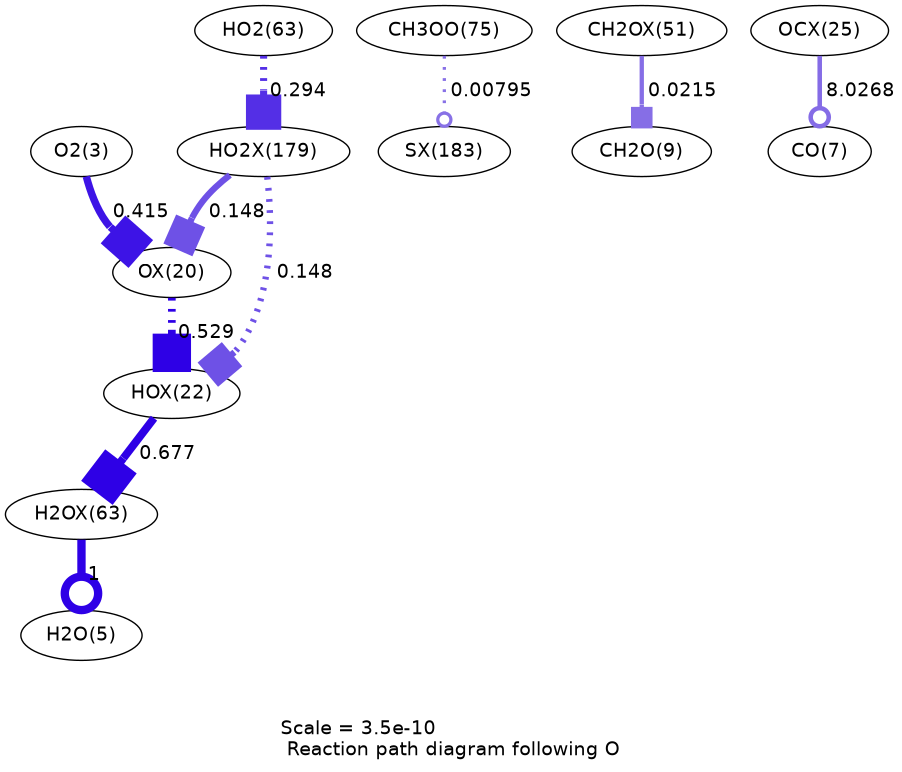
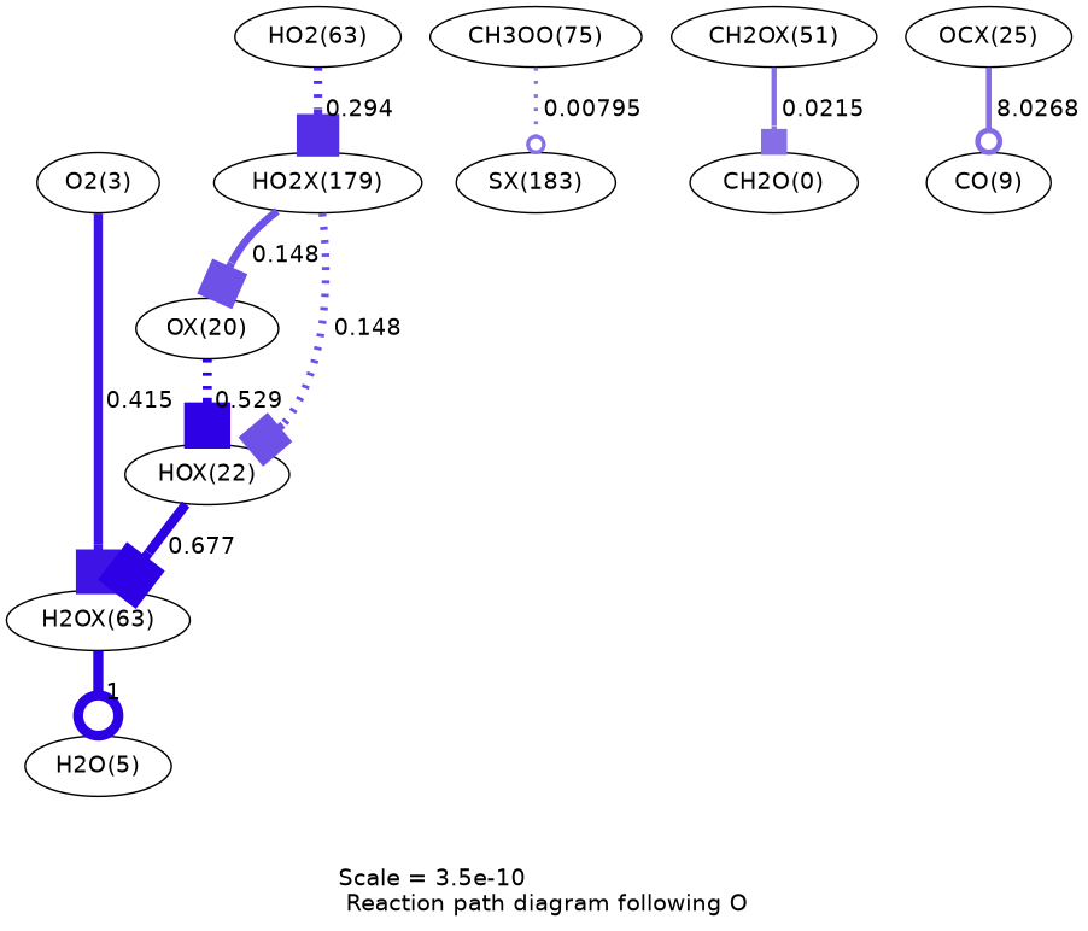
  digraph {
    fontname=Helvetica
    label="Scale = 3.5e-10\l Reaction path diagram following O"
    node [fontname=Helvetica]
    edge [arrowhead=box arrowsize=2.28 color="0.7, 0.648, 0.9" fontname=Helvetica penwidth=4.56 style=bold]
    n1 [label="O2(3)"]
    n2 [label="OX(20)"]
    n3 [label="HOX(22)"]
    n4 [label="H2OX(63)"]
    n5 [label="H2O(5)"]
    n6 [label="HO2X(179)"]
    n7 [label="CH3OO(75)"]
    n8 [label="SX(183)"]
    n9 [label="CH2OX(51)"]
-   n10 [label="CH2O(9)"]
+   n10 [label="CH2O(0)"]
    n11 [label="HO2(63)"]
    n12 [label="OCX(25)"]
-   n13 [label="CO(7)"]
-   n1 -> n2 [arrowsize=2.67 color="0.7, 0.915, 0.9" label=" 0.415" penwidth=5.34]
+   n13 [label="CO(9)"]
+   n1 -> n4 [arrowsize=2.67 color="0.7, 0.915, 0.9" label=" 0.415" penwidth=5.34]
    n2 -> n3 [arrowsize=2.76 color="0.7, 1.03, 0.9" label=" 0.529" penwidth=5.52 style=dotted]
    n3 -> n4 [arrowsize=2.85 color="0.7, 1.18, 0.9" label=" 0.677" penwidth=5.71]
    n4 -> n5 [arrowhead=odot arrowsize=3 color="0.7, 1.5, 0.9" label=" 1" penwidth=6]
    n6 -> n2 [label=" 0.148"]
    n6 -> n3 [label=" 0.148" style=dotted]
    n7 -> n8 [arrowhead=odot arrowsize=1.18 color="0.7, 0.508, 0.9" label=" 0.00795" penwidth=2.35 style=dotted]
    n9 -> n10 [arrowsize=1.55 color="0.7, 0.522, 0.9" label=" 0.0215" penwidth=3.1]
    n11 -> n6 [arrowsize=2.54 color="0.7, 0.794, 0.9" label=" 0.294" penwidth=5.08 style=dotted]
    n12 -> n13 [arrowhead=odot arrowsize=1.63 color="0.7, 0.527, 0.9" label=" 8.0268" penwidth=3.27]
  }
